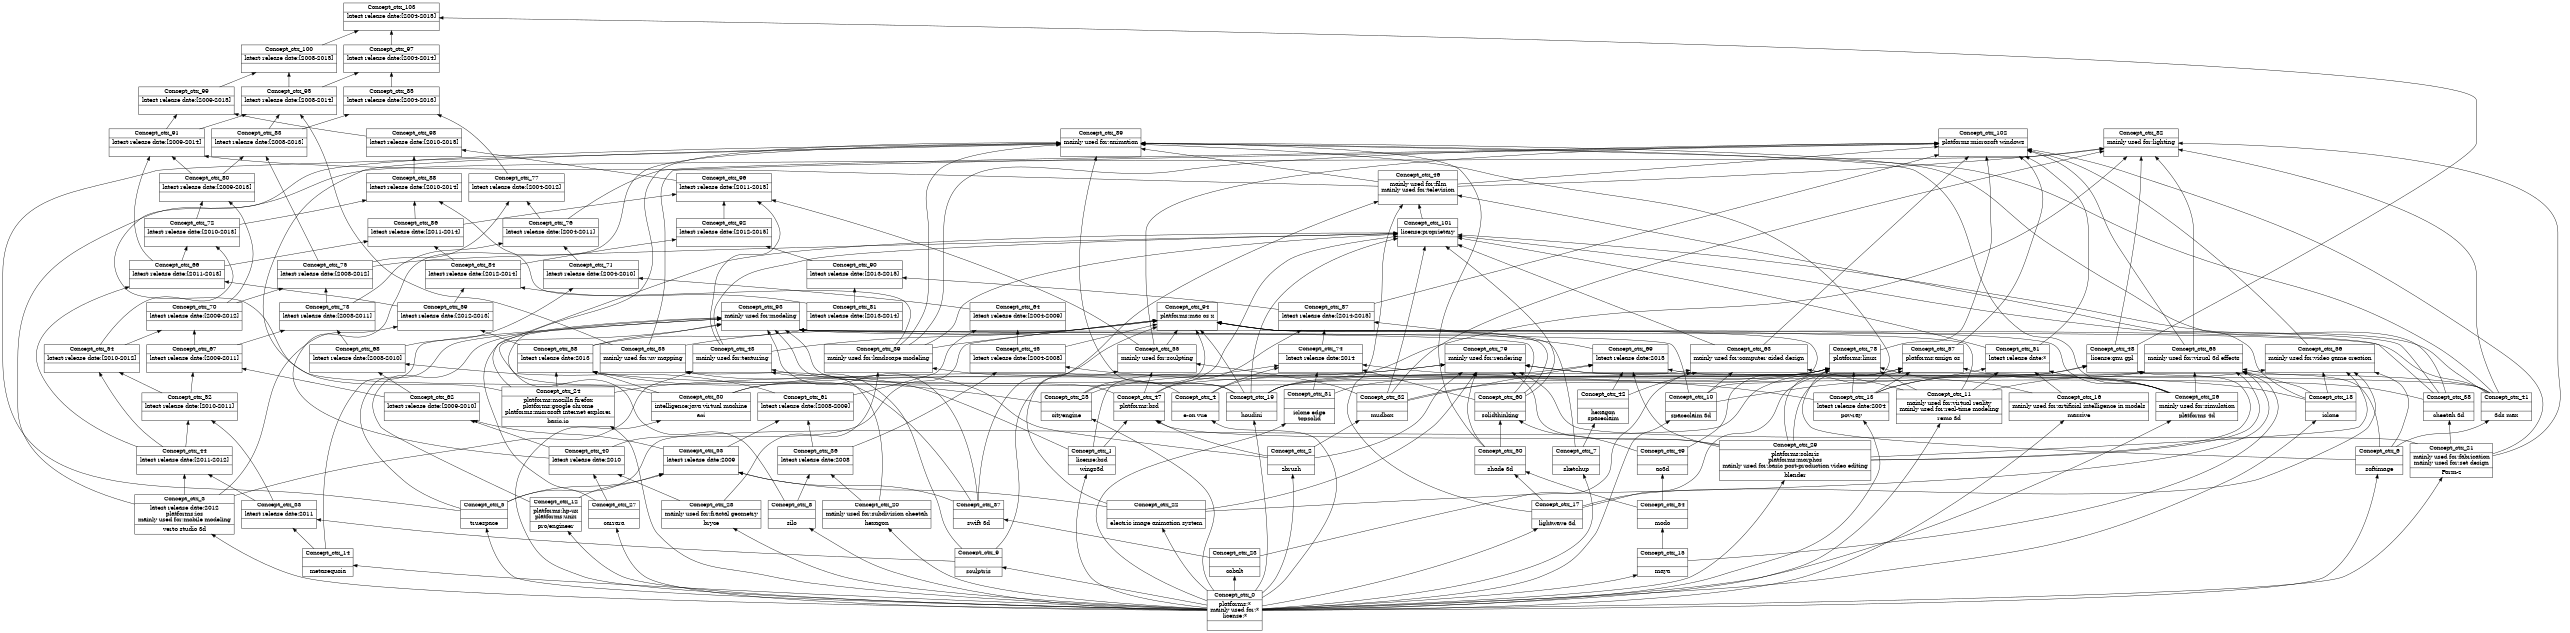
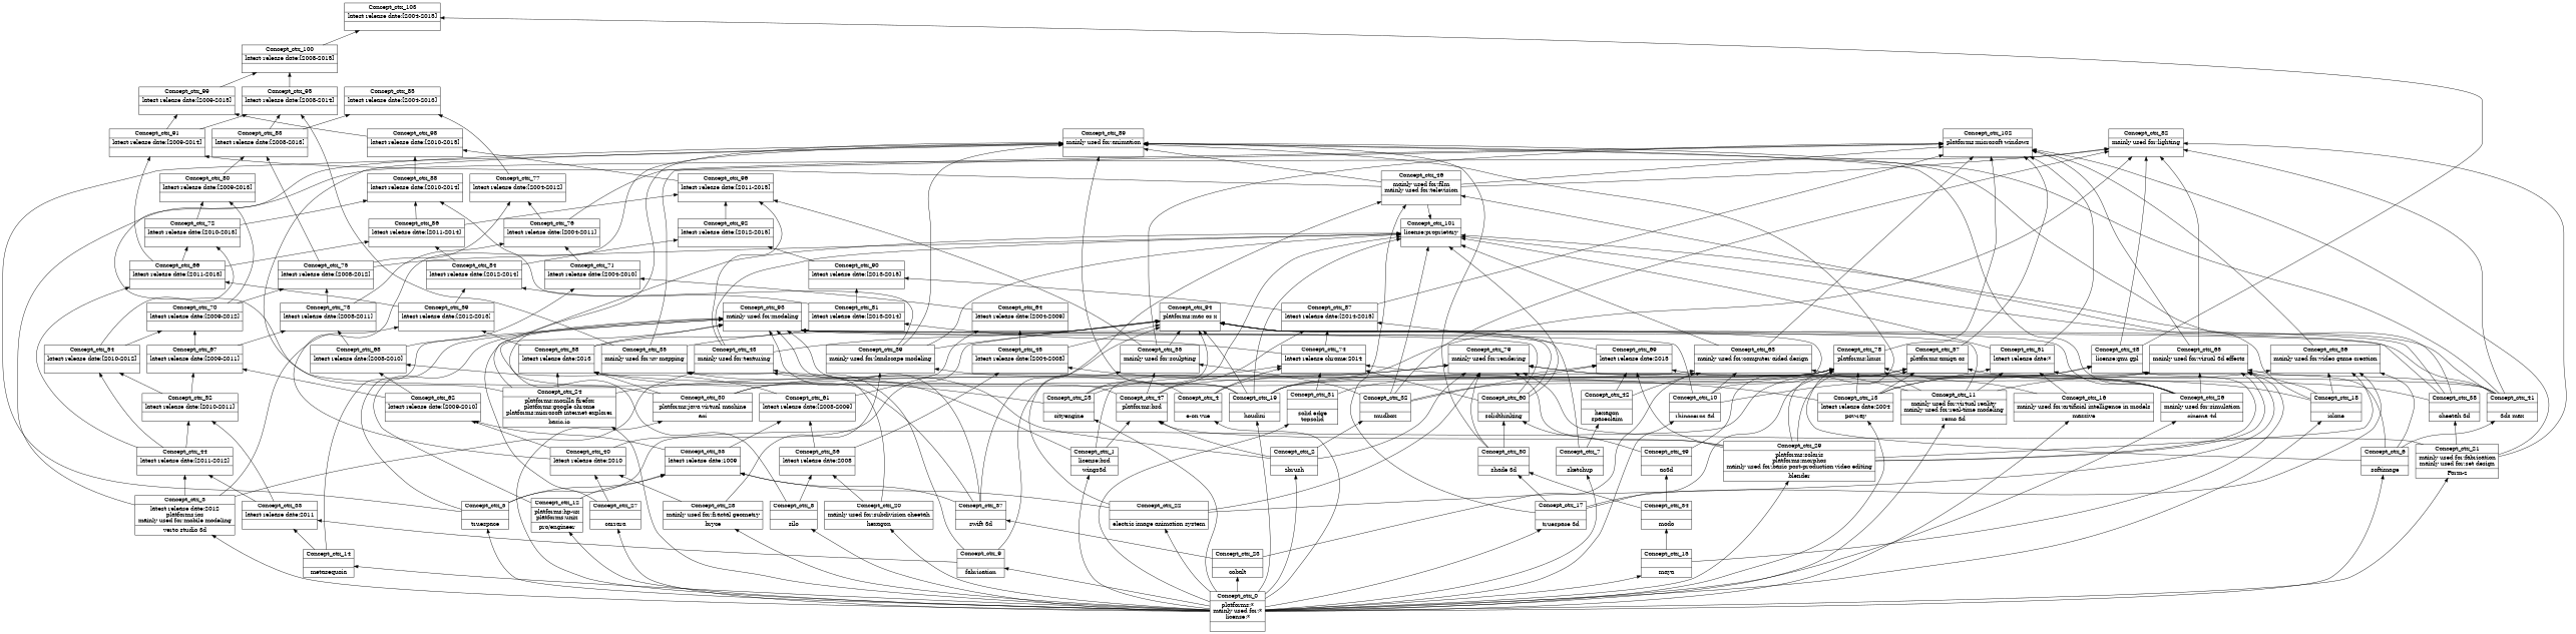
  digraph {
    rankdir=BT
    node [shape=record]
    n1 [label="{Concept_ctx_0|platforms:*\nmainly used for:*\nlicense:*\n|}"]
    n2 [label="{Concept_ctx_13|latest release date:2004\n|pov-ray\n}"]
    n3 [label="{Concept_ctx_3|latest release date:2012\nplatforms:ios\nmainly used for:mobile modeling\n|verto studio 3d\n}"]
    n4 [label="{Concept_ctx_25||cityengine\n}"]
-   n5 [label="{Concept_ctx_9||sculptris\n}"]
-   n6 [label="{Concept_ctx_30|intelligence:java virtual machine\n|aoi\n}"]
+   n5 [label="{Concept_ctx_9||fabrication\n}"]
+   n6 [label="{Concept_ctx_30|platforms:java virtual machine\n|aoi\n}"]
    n7 [label="{Concept_ctx_1|license:bsd\n|wings3d\n}"]
    n8 [label="{Concept_ctx_29|platforms:solaris\nplatforms:morphos\nmainly used for:basic post-production video editing\n|blender\n}"]
-   n9 [label="{Concept_ctx_26|mainly used for:simulation\n|platforms 4d\n}"]
+   n9 [label="{Concept_ctx_26|mainly used for:simulation\n|cinema 4d\n}"]
    n10 [label="{Concept_ctx_5||truespace\n}"]
-   n11 [label="{Concept_ctx_17||lightwave 3d\n}"]
+   n11 [label="{Concept_ctx_17||truespace 3d\n}"]
    n12 [label="{Concept_ctx_24|platforms:mozilla firefox\nplatforms:google chrome\nplatforms:microsoft internet explorer\n|basic.io\n}"]
    n13 [label="{Concept_ctx_12|platforms:hp-ux\nplatforms:unix\n|pro/engineer\n}"]
    n14 [label="{Concept_ctx_8||silo\n}"]
    n15 [label="{Concept_ctx_27||carrara\n}"]
    n16 [label="{Concept_ctx_14||metasequoia\n}"]
    n17 [label="{Concept_ctx_11|mainly used for:virtual reality\nmainly used for:real-time modeling\n|remo 3d\n}"]
    n18 [label="{Concept_ctx_21|mainly used for:fabrication\nmainly used for:set design\n|Form-z\n}"]
    n19 [label="{Concept_ctx_15||maya\n}"]
    n20 [label="{Concept_ctx_22||electric image animation system\n}"]
    n21 [label="{Concept_ctx_18||iclone\n}"]
    n22 [label="{Concept_ctx_28|mainly used for:fractal geometry\n|bryce\n}"]
    n23 [label="{Concept_ctx_4||e-on vue\n}"]
-   n24 [label="{Concept_ctx_10||spaceclaim 3d\n}"]
+   n24 [label="{Concept_ctx_10||rhinoceros 3d\n}"]
    n25 [label="{Concept_ctx_23||cobalt\n}"]
    n26 [label="{Concept_ctx_7||sketchup\n}"]
    n27 [label="{Concept_ctx_20|mainly used for:subdivision cheetah\n|hexagon\n}"]
    n28 [label="{Concept_ctx_16|mainly used for:artificial intelligence in models\n|massive\n}"]
    n29 [label="{Concept_ctx_2||zbrush\n}"]
    n30 [label="{Concept_ctx_19||houdini\n}"]
    n31 [label="{Concept_ctx_6||softimage\n}"]
-   n32 [label="{Concept_ctx_31||iclone edge\ntopsolid\n}"]
+   n32 [label="{Concept_ctx_31||solid edge\ntopsolid\n}"]
    n33 [label="{Concept_ctx_45|latest release date:[2004-2008]\n|}"]
    n34 [label="{Concept_ctx_48|license:gnu gpl\n|}"]
    n35 [label="{Concept_ctx_57|platforms:amiga os\n|}"]
    n36 [label="{Concept_ctx_65|mainly used for:visual 3d effects\n|}"]
    n37 [label="{Concept_ctx_78|platforms:linux\n|}"]
    n38 [label="{Concept_ctx_44|latest release date:[2011-2012]\n|}"]
    n39 [label="{Concept_ctx_43|mainly used for:texturing\n|}"]
    n40 [label="{Concept_ctx_59|latest release date:[2012-2013]\n|}"]
    n41 [label="{Concept_ctx_82|mainly used for:lighting\n|}"]
    n42 [label="{Concept_ctx_58|latest release date:2013\n|}"]
    n43 [label="{Concept_ctx_94|platforms:mac os x\n|}"]
    n44 [label="{Concept_ctx_101|license:proprietary\n|}"]
    n45 [label="{Concept_ctx_33|latest release date:2011\n|}"]
    n46 [label="{Concept_ctx_55|mainly used for:sculpting\n|}"]
    n47 [label="{Concept_ctx_79|mainly used for:rendering\n|}"]
    n48 [label="{Concept_ctx_89|mainly used for:animation\n|}"]
    n49 [label="{Concept_ctx_35|mainly used for:uv mapping\n|}"]
    n50 [label="{Concept_ctx_47|platforms:bsd\n|}"]
-   n51 [label="{Concept_ctx_74|latest release date:2014\n|}"]
+   n51 [label="{Concept_ctx_74|latest release chrome:2014\n|}"]
    n52 [label="{Concept_ctx_56|mainly used for:video game creation\n|}"]
    n53 [label="{Concept_ctx_69|latest release date:2015\n|}"]
    n54 [label="{Concept_ctx_51|latest release date:*\n|}"]
    n55 [label="{Concept_ctx_93|mainly used for:modeling\n|}"]
-   n56 [label="{Concept_ctx_53|latest release date:2009\n|}"]
+   n56 [label="{Concept_ctx_53|latest release date:1009\n|}"]
    n57 [label="{Concept_ctx_46|mainly used for:film\nmainly used for:television\n|}"]
    n58 [label="{Concept_ctx_50||shade 3d\n}"]
    n59 [label="{Concept_ctx_36|latest release date:2008\n|}"]
    n60 [label="{Concept_ctx_40|latest release date:2010\n|}"]
    n61 [label="{Concept_ctx_63|mainly used for:computer aided design\n|}"]
    n62 [label="{Concept_ctx_38||cheetah 3d\n}"]
    n63 [label="{Concept_ctx_102|platforms:microsoft windows\n|}"]
    n64 [label="{Concept_ctx_34||modo\n}"]
    n65 [label="{Concept_ctx_39|mainly used for:landscape modeling\n|}"]
    n66 [label="{Concept_ctx_37||swift 3d\n}"]
    n67 [label="{Concept_ctx_42||hexagon\nspaceclaim\n}"]
    n68 [label="{Concept_ctx_32||mudbox\n}"]
    n69 [label="{Concept_ctx_41||3ds max\n}"]
    n70 [label="{Concept_ctx_61|latest release date:[2008-2009]\n|}"]
    n71 [label="{Concept_ctx_52|latest release date:[2010-2011]\n|}"]
    n72 [label="{Concept_ctx_62|latest release date:[2009-2010]\n|}"]
    n73 [label="{Concept_ctx_49||ac3d\n}"]
    n74 [label="{Concept_ctx_88|latest release date:[2010-2014]\n|}"]
    n75 [label="{Concept_ctx_95|latest release date:[2008-2014]\n|}"]
    n76 [label="{Concept_ctx_64|latest release date:[2004-2009]\n|}"]
    n77 [label="{Concept_ctx_54|latest release date:[2010-2012]\n|}"]
    n78 [label="{Concept_ctx_66|latest release date:[2011-2013]\n|}"]
    n79 [label="{Concept_ctx_87|latest release date:[2014-2015]\n|}"]
    n80 [label="{Concept_ctx_91|latest release date:[2009-2014]\n|}"]
    n81 [label="{Concept_ctx_96|latest release date:[2011-2015]\n|}"]
    n82 [label="{Concept_ctx_60||solidthinking\n}"]
    n83 [label="{Concept_ctx_103|latest release date:[2004-2015]\n|}"]
    n84 [label="{Concept_ctx_67|latest release date:[2009-2011]\n|}"]
    n85 [label="{Concept_ctx_81|latest release date:[2013-2014]\n|}"]
    n86 [label="{Concept_ctx_70|latest release date:[2009-2012]\n|}"]
    n87 [label="{Concept_ctx_72|latest release date:[2010-2013]\n|}"]
    n88 [label="{Concept_ctx_84|latest release date:[2012-2014]\n|}"]
    n89 [label="{Concept_ctx_68|latest release date:[2008-2010]\n|}"]
    n90 [label="{Concept_ctx_71|latest release date:[2004-2010]\n|}"]
    n91 [label="{Concept_ctx_86|latest release date:[2011-2014]\n|}"]
    n92 [label="{Concept_ctx_73|latest release date:[2008-2011]\n|}"]
    n93 [label="{Concept_ctx_76|latest release date:[2004-2011]\n|}"]
    n94 [label="{Concept_ctx_75|latest release date:[2008-2012]\n|}"]
    n95 [label="{Concept_ctx_80|latest release date:[2009-2013]\n|}"]
    n96 [label="{Concept_ctx_77|latest release date:[2004-2012]\n|}"]
    n97 [label="{Concept_ctx_83|latest release date:[2008-2013]\n|}"]
    n98 [label="{Concept_ctx_85|latest release date:[2004-2013]\n|}"]
    n99 [label="{Concept_ctx_90|latest release date:[2013-2015]\n|}"]
    n100 [label="{Concept_ctx_92|latest release date:[2012-2015]\n|}"]
-   n101 [label="{Concept_ctx_97|latest release date:[2004-2014]\n|}"]
    n102 [label="{Concept_ctx_98|latest release date:[2010-2015]\n|}"]
    n103 [label="{Concept_ctx_99|latest release date:[2009-2015]\n|}"]
    n104 [label="{Concept_ctx_100|latest release date:[2008-2015]\n|}"]
    subgraph sub_1 {
      label=ctx
      n1
      n2
      n3
      n4
      n5
      n6
      n7
      n8
      n9
      n10
      n11
      n12
      n13
      n14
      n15
      n16
      n17
      n18
      n19
      n20
      n21
      n22
      n23
      n24
      n25
      n26
      n27
      n28
      n29
      n30
      n31
      n32
      n33
      n34
      n35
      n36
      n37
      n38
      n39
      n40
      n41
      n42
      n43
      n44
      n45
      n46
      n47
      n48
      n49
      n50
      n51
      n52
      n53
      n54
      n55
      n56
      n57
      n58
      n59
      n60
      n61
      n62
      n63
      n64
      n65
      n66
      n67
      n68
      n69
      n70
      n71
      n72
      n73
      n74
      n75
      n76
      n77
      n78
      n79
      n80
      n81
      n82
      n83
      n84
      n85
      n86
      n87
      n88
      n89
      n90
      n91
      n92
      n93
      n94
      n95
      n96
      n97
      n98
      n99
      n100
-     n101
      n102
      n103
      n104
    }
    n1 -> n2
    n1 -> n3
    n1 -> n4
    n1 -> n5
    n1 -> n6
    n1 -> n7
    n1 -> n8
    n1 -> n9
    n1 -> n10
    n1 -> n11
    n1 -> n12
    n1 -> n13
    n1 -> n14
    n1 -> n15
    n1 -> n16
    n1 -> n17
    n1 -> n18
    n1 -> n19
    n1 -> n20
    n1 -> n21
    n1 -> n22
    n1 -> n23
    n1 -> n24
    n1 -> n25
    n1 -> n26
    n1 -> n27
    n1 -> n28
    n1 -> n29
    n1 -> n30
    n1 -> n31
    n1 -> n32
    n2 -> n33
    n2 -> n34
    n2 -> n35
    n2 -> n36
    n2 -> n37
    n3 -> n38
    n3 -> n39
    n3 -> n40
    n3 -> n41
    n4 -> n37
    n4 -> n42
    n4 -> n43
    n4 -> n44
    n5 -> n39
    n5 -> n45
    n5 -> n46
    n6 -> n34
    n6 -> n42
    n6 -> n47
    n6 -> n48
    n7 -> n49
    n7 -> n50
    n7 -> n51
    n8 -> n34
    n8 -> n35
    n8 -> n36
    n8 -> n47
    n8 -> n48
    n8 -> n50
    n8 -> n52
    n8 -> n53
    n9 -> n35
    n9 -> n36
    n9 -> n43
    n9 -> n47
    n9 -> n48
    n9 -> n54
    n10 -> n35
    n10 -> n48
    n10 -> n55
    n10 -> n56
    n11 -> n35
    n11 -> n52
    n11 -> n57
    n11 -> n58
    n12 -> n42
    n12 -> n44
    n12 -> n47
    n12 -> n48
    n13 -> n55
    n13 -> n56
    n14 -> n55
    n14 -> n59
    n15 -> n55
    n15 -> n60
    n16 -> n45
    n16 -> n55
    n17 -> n37
    n17 -> n52
    n17 -> n54
    n17 -> n55
    n17 -> n61
    n18 -> n41
    n18 -> n47
    n18 -> n62
    n18 -> n63
    n19 -> n36
    n19 -> n64
    n20 -> n36
    n20 -> n47
    n20 -> n56
    n20 -> n57
    n21 -> n36
    n21 -> n51
    n21 -> n52
    n21 -> n57
    n22 -> n60
    n22 -> n65
    n23 -> n41
    n23 -> n51
    n23 -> n65
    n24 -> n43
    n24 -> n54
    n24 -> n55
    n24 -> n61
    n25 -> n61
    n25 -> n66
    n26 -> n43
    n26 -> n67
    n27 -> n49
    n27 -> n59
    n28 -> n37
    n28 -> n54
    n29 -> n39
    n29 -> n47
    n29 -> n50
    n29 -> n68
    n30 -> n36
    n30 -> n37
    n30 -> n43
    n30 -> n44
    n30 -> n48
    n30 -> n53
    n30 -> n55
    n31 -> n36
    n31 -> n37
    n31 -> n52
    n31 -> n69
    n32 -> n51
    n32 -> n61
    n33 -> n43
    n33 -> n76
    n34 -> n41
    n34 -> n83
    n35 -> n63
    n36 -> n41
    n36 -> n63
    n37 -> n63
    n38 -> n71
    n38 -> n77
    n38 -> n78
    n39 -> n43
    n39 -> n44
    n39 -> n81
    n40 -> n78
    n40 -> n88
    n42 -> n40
    n42 -> n55
    n42 -> n85
    n45 -> n38
    n45 -> n71
    n46 -> n43
    n46 -> n63
    n46 -> n81
    n49 -> n43
    n49 -> n63
    n49 -> n75
    n50 -> n37
    n50 -> n46
    n50 -> n55
    n50 -> n79
    n51 -> n79
+   n51 -> n85
    n52 -> n63
    n53 -> n79
    n54 -> n44
    n54 -> n63
    n56 -> n70
    n56 -> n72
    n57 -> n41
-   n44 -> n57
+   n57 -> n44
    n57 -> n48
    n57 -> n63
    n57 -> n80
    n58 -> n47
    n58 -> n48
    n58 -> n82
    n59 -> n33
    n59 -> n70
    n60 -> n43
    n60 -> n48
    n60 -> n72
    n61 -> n44
    n61 -> n63
    n62 -> n42
    n62 -> n43
    n62 -> n44
    n62 -> n48
    n64 -> n58
    n64 -> n73
    n65 -> n43
    n65 -> n44
    n65 -> n48
-   n65 -> n63
    n65 -> n74
    n66 -> n43
    n66 -> n48
    n66 -> n55
    n66 -> n56
    n67 -> n53
    n67 -> n61
    n68 -> n37
    n68 -> n41
    n68 -> n44
    n68 -> n46
    n68 -> n53
    n69 -> n41
    n69 -> n44
    n69 -> n47
    n69 -> n48
    n69 -> n53
    n69 -> n55
    n70 -> n76
    n70 -> n89
    n71 -> n77
    n71 -> n84
    n72 -> n84
    n72 -> n89
    n73 -> n37
    n73 -> n82
    n74 -> n102
-   n75 -> n101
    n75 -> n104
    n76 -> n90
    n77 -> n86
    n77 -> n87
    n78 -> n80
    n78 -> n87
    n78 -> n91
    n79 -> n63
    n79 -> n99
    n80 -> n75
    n80 -> n103
    n81 -> n102
    n82 -> n43
    n82 -> n44
    n82 -> n51
    n82 -> n55
    n84 -> n86
    n84 -> n92
    n85 -> n88
    n85 -> n99
    n86 -> n94
    n86 -> n95
    n87 -> n74
    n87 -> n95
    n88 -> n91
    n88 -> n100
    n89 -> n90
    n89 -> n92
    n90 -> n93
    n91 -> n74
    n91 -> n81
    n92 -> n93
    n92 -> n94
    n93 -> n63
    n93 -> n96
    n94 -> n44
    n94 -> n96
    n94 -> n97
-   n95 -> n80
    n95 -> n97
    n96 -> n98
    n97 -> n75
    n97 -> n98
-   n98 -> n101
    n99 -> n100
    n100 -> n81
-   n101 -> n83
    n102 -> n103
    n103 -> n104
    n104 -> n83
  }
